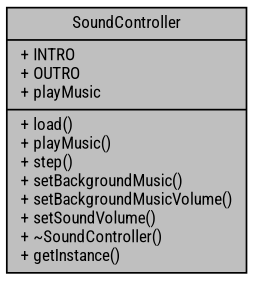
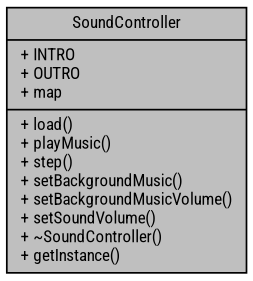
  digraph {
    fontname="Roboto Condensed"
-   n1 [color=black fillcolor=grey75 fontcolor=black fontname="Roboto Condensed" fontsize=10 height=0.2 label="{SoundController\n|+ INTRO\l+ OUTRO\l+ playMusic\l|+ load()\l+ playMusic()\l+ step()\l+ setBackgroundMusic()\l+ setBackgroundMusicVolume()\l+ setSoundVolume()\l+ ~SoundController()\l+ getInstance()\l}" shape=record style=filled width=0.4]
+   n1 [color=black fillcolor=grey75 fontcolor=black fontname="Roboto Condensed" fontsize=10 height=0.2 label="{SoundController\n|+ INTRO\l+ OUTRO\l+ map\l|+ load()\l+ playMusic()\l+ step()\l+ setBackgroundMusic()\l+ setBackgroundMusicVolume()\l+ setSoundVolume()\l+ ~SoundController()\l+ getInstance()\l}" shape=record style=filled width=0.4]
  }
